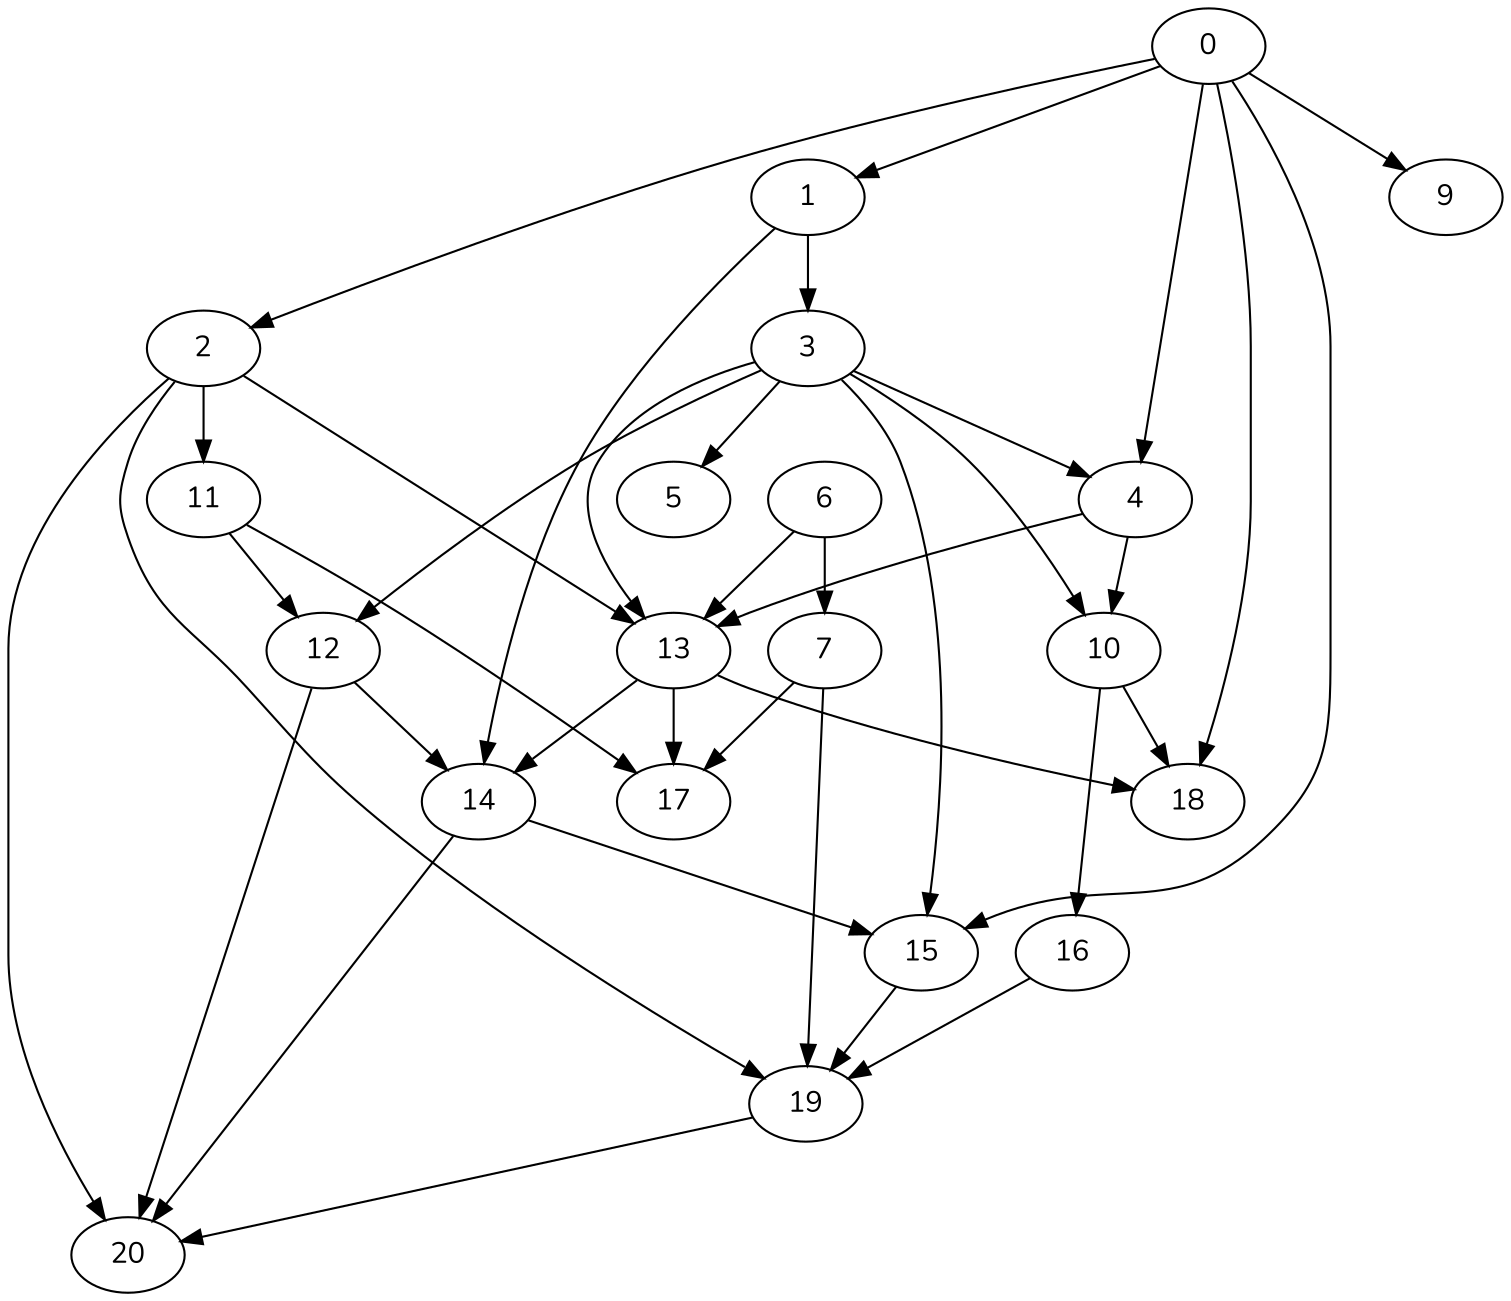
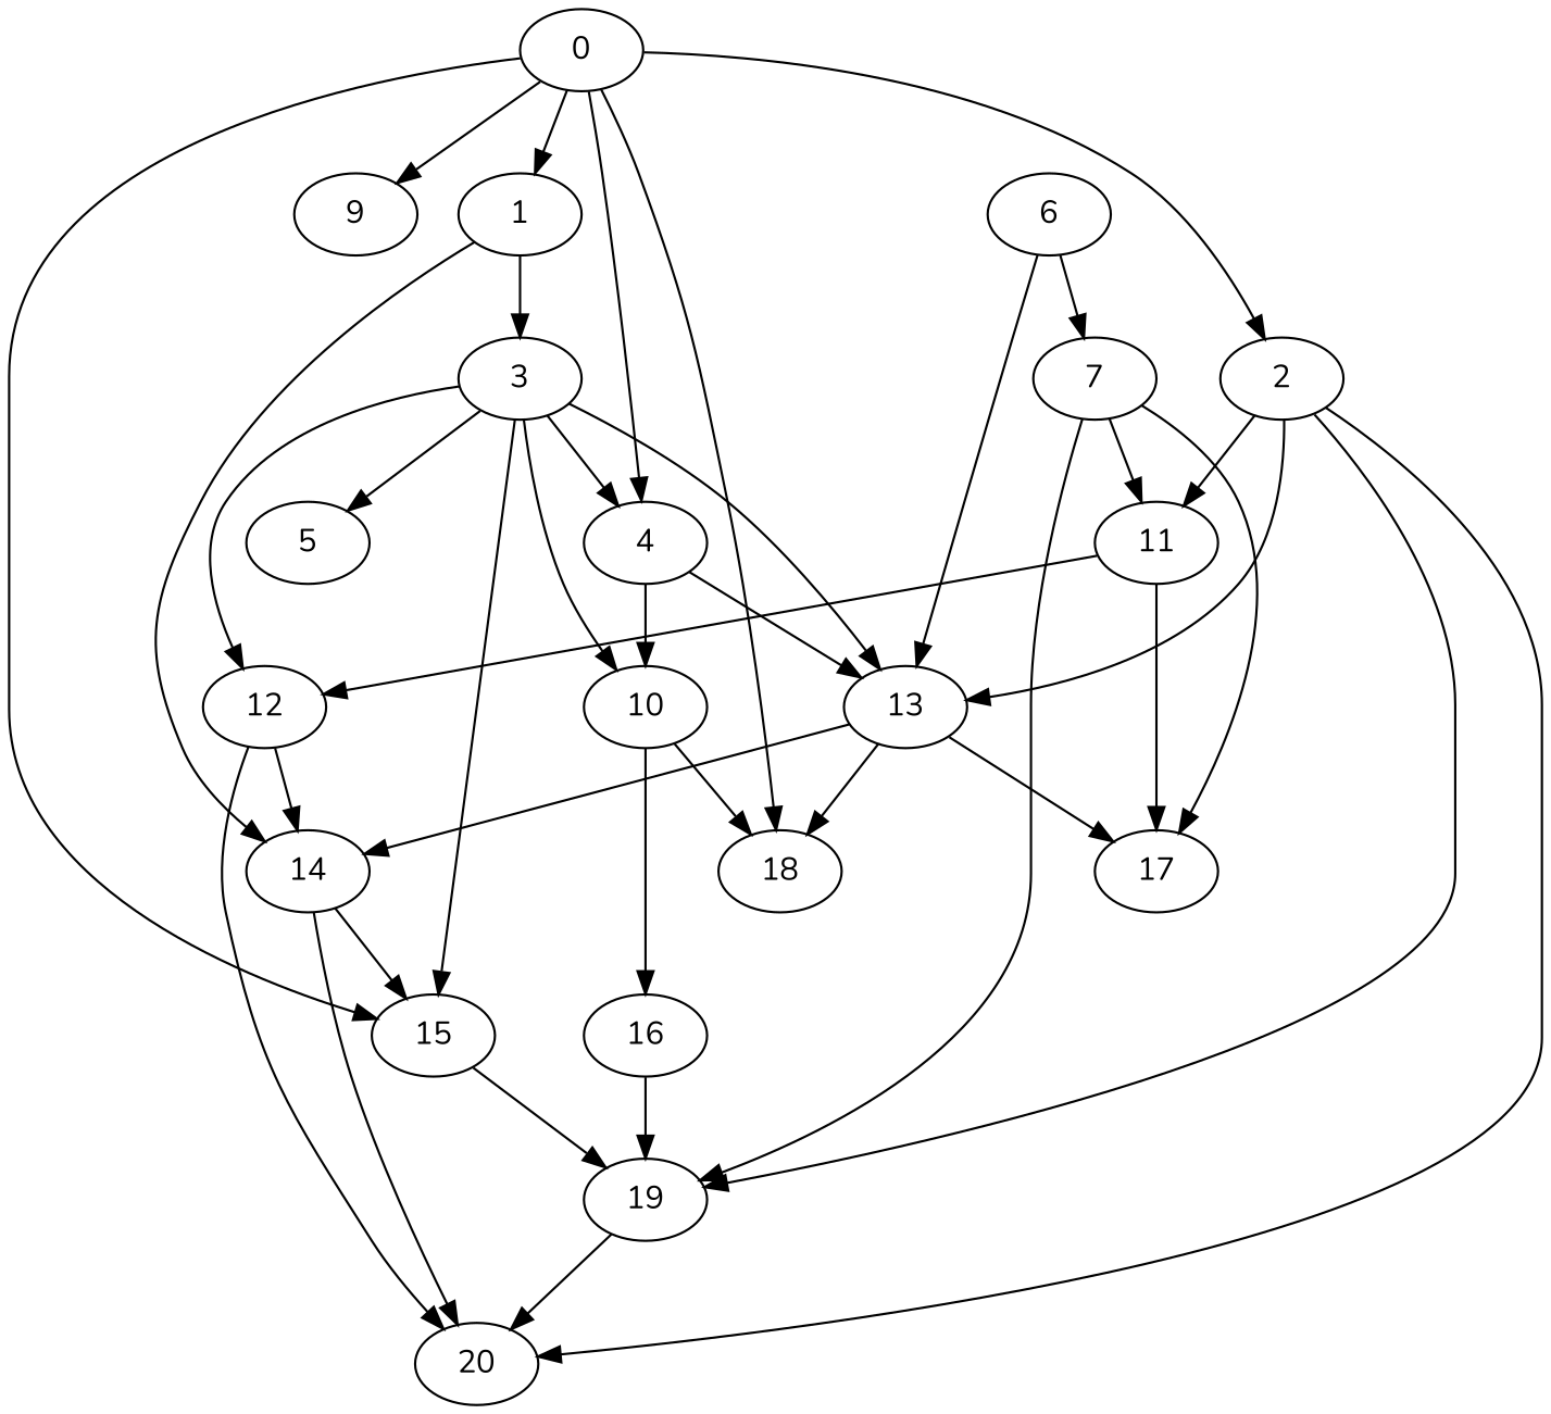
  digraph {
    "Duplicate states"=0
    GraphType=Random
    "Max states in OPEN"=0
    Modes="120000ms; topo-ordered tasks, ; Pruning: task equivalence, fixed order ready list, ; F-value: ; Optimisation: best schedule length (SL) optimisation on equal, "
    NumberOfTasks=21
    "Pruned using list schedule length"=30357
    "States removed from OPEN"=0
    TargetSystem="Homogeneous-2"
    "Time to schedule (ms)"=470
    "Total idle time"=46
    "Total schedule length"=79
    "Total sequential time"=112
    "Total states created"=58296
    fontname=Nunito
    node ["Finish time"=79 Processor=0 Weight=3 fontname=Nunito]
    edge [Weight=15 fontname=Nunito]
    0 ["Finish time"=16 "Start time"=9 Weight=7]
    2 ["Finish time"=37 "Start time"=27 Weight=10]
    1 ["Finish time"=21 "Start time"=16 Weight=5]
    4 ["Finish time"=27 "Start time"=24]
    15 ["Finish time"=70 "Start time"=66 Weight=4]
    18 [Processor=1 "Start time"=69 Weight=10]
    9 ["Finish time"=56 Processor=1 "Start time"=51 Weight=5]
    11 ["Finish time"=55 "Start time"=52]
    13 ["Finish time"=49 "Start time"=39 Weight=10]
    19 ["Finish time"=74 "Start time"=70 Weight=4]
    20 ["Start time"=74 Weight=5]
    3 ["Finish time"=24 "Start time"=21]
    14 ["Finish time"=66 "Start time"=63]
    10 ["Finish time"=39 "Start time"=37 Weight=2]
    12 ["Finish time"=63 "Start time"=60]
    17 ["Finish time"=60 "Start time"=55 Weight=5]
    16 ["Finish time"=52 "Start time"=49]
    5 ["Finish time"=69 Processor=1 "Start time"=64 Weight=5]
    6 ["Finish time"=9 "Start time"=0 Weight=9]
    7 ["Finish time"=32 Processor=1 "Start time"=26 Weight=6]
    0 -> 2 [Weight=45]
    0 -> 1
    0 -> 4 [Weight=50]
    0 -> 15 [Weight=35]
    0 -> 18 [Weight=30]
    0 -> 9 [Weight=35]
    2 -> 11 [Weight=50]
    2 -> 13 [Weight=40]
    2 -> 19 [Weight=10]
    2 -> 20 [Weight=30]
    1 -> 3 [Weight=10]
    1 -> 14 [Weight=20]
    4 -> 13 [Weight=30]
    4 -> 10 [Weight=10]
    15 -> 19
    11 -> 12
    11 -> 17 [Weight=45]
    13 -> 18 [Weight=20]
    13 -> 14 [Weight=10]
    13 -> 17 [Weight=40]
    19 -> 20 [Weight=45]
    3 -> 4 [Weight=35]
    3 -> 15 [Weight=10]
    3 -> 13 [Weight=40]
    3 -> 10 [Weight=10]
    3 -> 12 [Weight=50]
    3 -> 5 [Weight=40]
    14 -> 15
    14 -> 20 [Weight=40]
    10 -> 18 [Weight=20]
    10 -> 16 [Weight=40]
    12 -> 20 [Weight=50]
    12 -> 14 [Weight=30]
    16 -> 19 [Weight=10]
    6 -> 13 [Weight=35]
    6 -> 7
+   7 -> 11
    7 -> 19
    7 -> 17
  }
